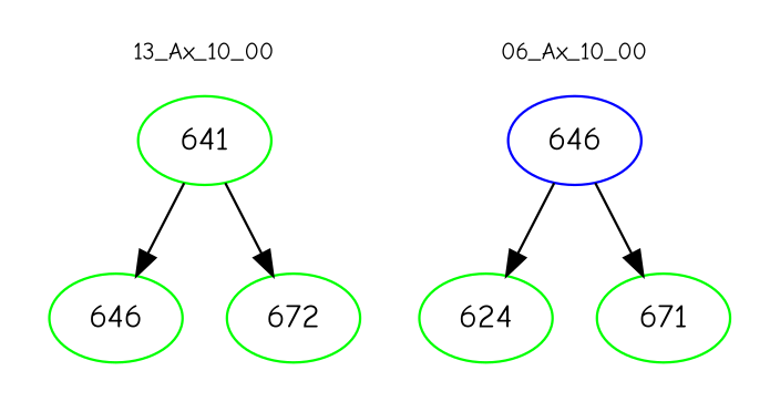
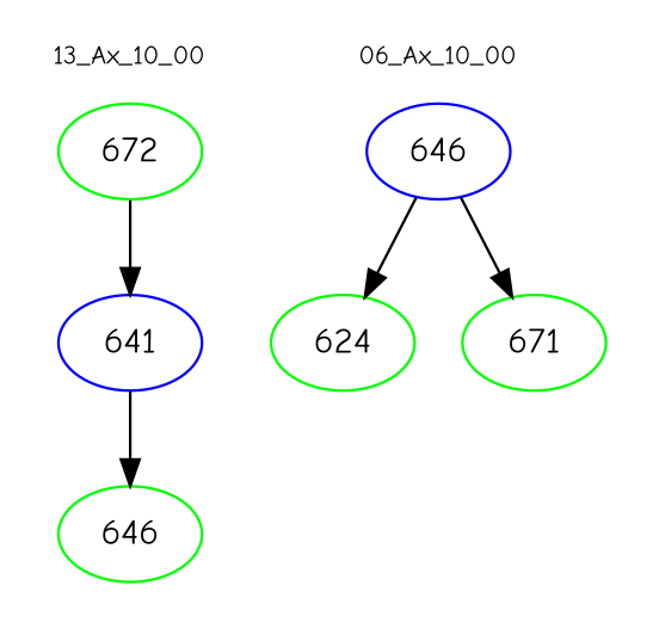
  digraph {
    fontname="Comic Neue"
    node [color=green fontname="Comic Neue"]
    edge [color=black fontname="Comic Neue"]
-   n1 [label=641]
+   n1 [color=blue label=641]
    n2 [label=646]
    n3 [label=672]
    n4 [color=blue label=646]
    n5 [label=624]
    n6 [label=671]
    subgraph cluster_1 {
      color=white
      fontsize=10
      label="13_Ax_10_00"
      n1
      n2
      n3
    }
    subgraph cluster_2 {
      color=white
      fontsize=10
      label="06_Ax_10_00"
      n4
      n5
      n6
    }
    n1 -> n2
-   n1 -> n3
+   n3 -> n1
    n4 -> n5
    n4 -> n6
  }
